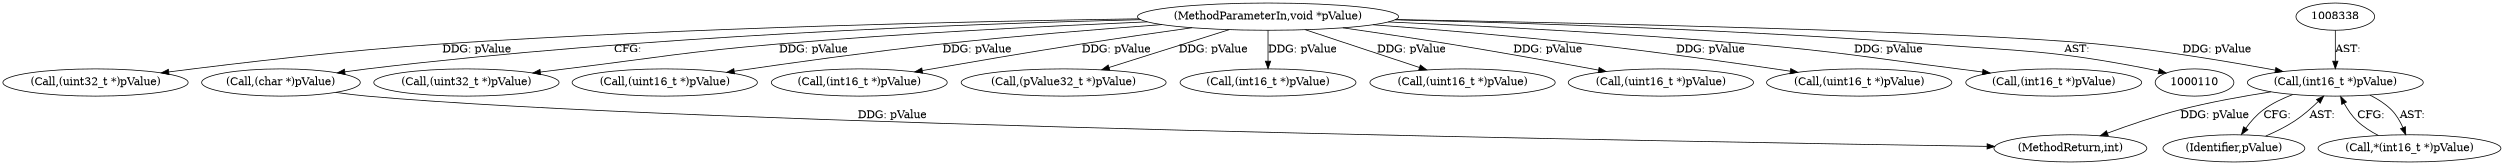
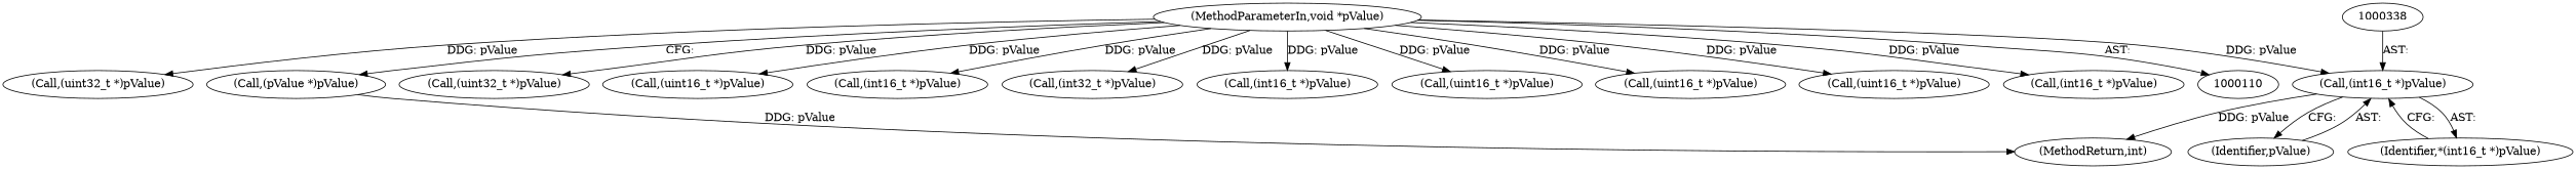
  digraph {
    n1 [label="(Call,(int16_t *)pValue)"]
-   n2 [label="(Call,*(int16_t *)pValue)"]
+   n2 [label="(Identifier,*(int16_t *)pValue)"]
    n3 [label="(Identifier,pValue)"]
    n4 [label="(MethodReturn,int)"]
    n5 [label="(MethodParameterIn,void *pValue)"]
    n6 [label="(Call,(uint32_t *)pValue)"]
-   n7 [label="(Call,(char *)pValue)"]
+   n7 [label="(Call,(pValue *)pValue)"]
    n8 [label="(Call,(uint32_t *)pValue)"]
    n9 [label="(Call,(uint16_t *)pValue)"]
    n10 [label="(Call,(int16_t *)pValue)"]
-   n11 [label="(Call,(pValue32_t *)pValue)"]
+   n11 [label="(Call,(int32_t *)pValue)"]
    n12 [label="(Call,(int16_t *)pValue)"]
    n13 [label="(Call,(uint16_t *)pValue)"]
    n14 [label="(Call,(uint16_t *)pValue)"]
    n15 [label="(Call,(uint16_t *)pValue)"]
    n16 [label="(Call,(int16_t *)pValue)"]
    1000110
-   1000338 [label=1008338]
+   1000338
    n1 -> n2 [label="AST: "]
    n1 -> n3 [label="CFG: "]
    n1 -> n4 [label="DDG: pValue"]
    n2 -> n1 [label="CFG: "]
    n3 -> n1 [label="AST: "]
    n5 -> n1 [label="DDG: pValue"]
    n5 -> n6 [label="DDG: pValue"]
    n5 -> n7 [label="CFG: "]
    n5 -> n8 [label="DDG: pValue"]
    n5 -> n9 [label="DDG: pValue"]
    n5 -> n10 [label="DDG: pValue"]
    n5 -> n11 [label="DDG: pValue"]
    n5 -> n12 [label="DDG: pValue"]
    n5 -> n13 [label="DDG: pValue"]
    n5 -> n14 [label="DDG: pValue"]
    n5 -> n15 [label="DDG: pValue"]
    n5 -> n16 [label="DDG: pValue"]
    n5 -> 1000110 [label="AST: "]
    n7 -> n4 [label="DDG: pValue"]
    1000338 -> n1 [label="AST: "]
  }
